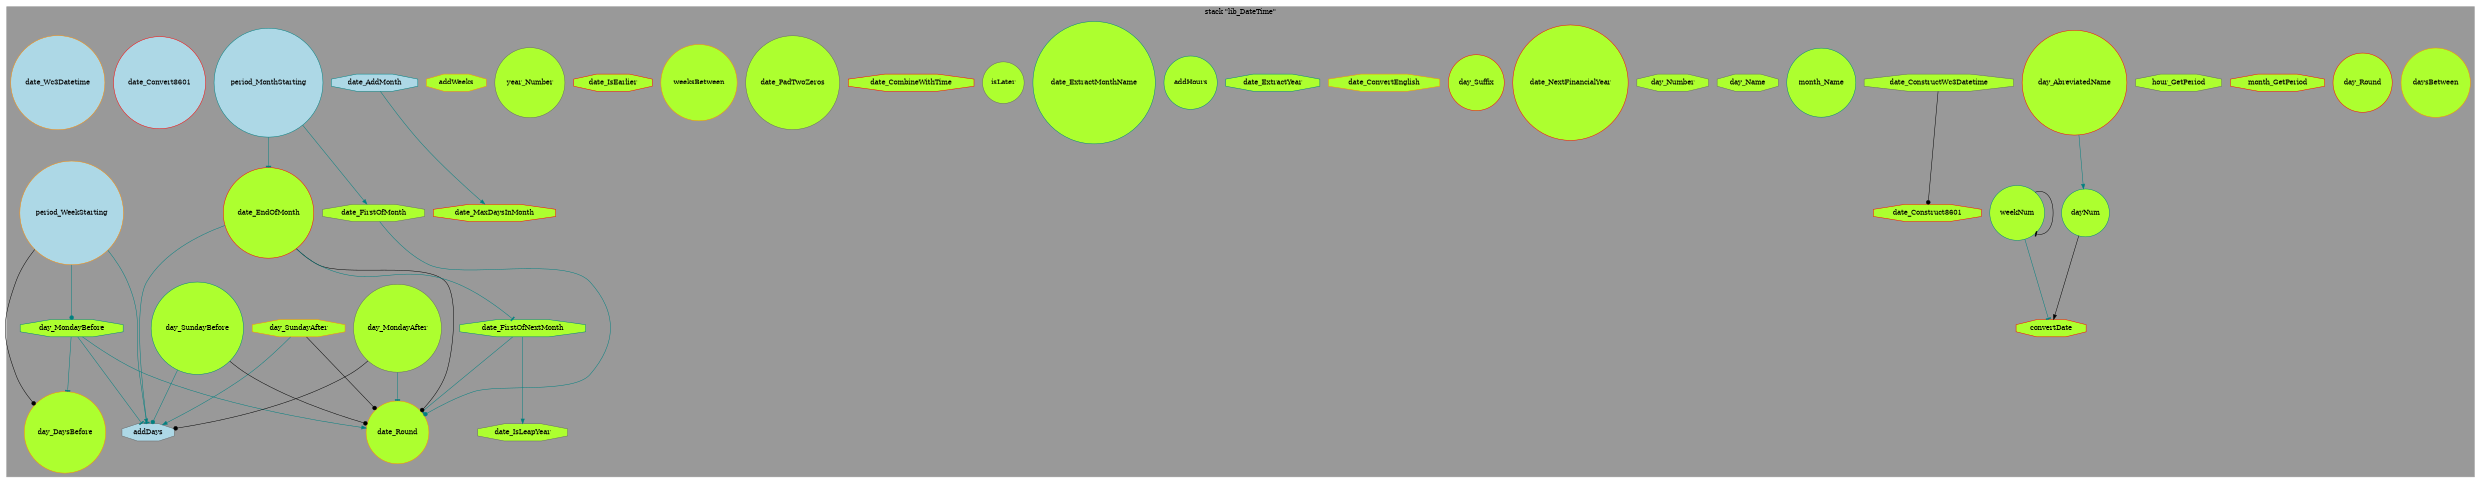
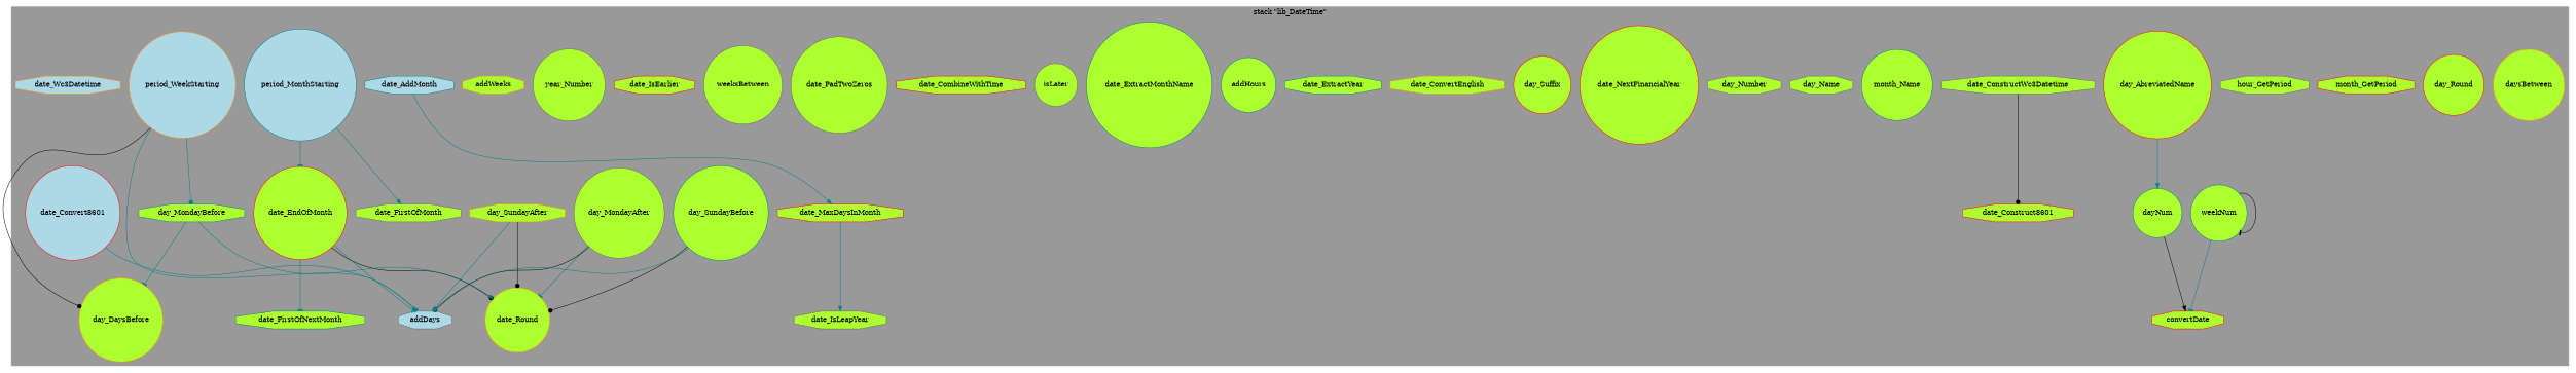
  digraph {
    clusterrank=true
    node [color=red fillcolor=GreenYellow shape=circle style=filled]
    edge [arrowhead=tee color=teal]
    n1 [color=darkorange label=daysBetween]
    n2 [color=darkorange label=date_Round]
    n3 [label=day_Round]
    n4 [label=month_GetPeriod shape=octagon]
    n5 [color=teal label=date_FirstOfNextMonth shape=octagon]
    n6 [color=gray40 label=hour_GetPeriod shape=octagon]
    n7 [label=day_AbreviatedName]
    n8 [color=gray40 fillcolor=LightBlue label=addDays shape=octagon]
    n9 [color=teal label=weekNum]
    n10 [color=gray40 label=date_ConstructWc3Datetime shape=octagon]
    n11 [color=teal label=month_Name]
    n12 [color=gray40 label=day_Name shape=octagon]
    n13 [color=gray40 label=day_Number shape=octagon]
    n14 [label=date_NextFinancialYear]
    n15 [label=day_Suffix]
    n16 [label=date_Construct8601 shape=octagon]
    n17 [label=convertDate shape=octagon]
    n18 [color=darkorange label=date_ConvertEnglish shape=octagon]
    n19 [color=gray40 label=date_FirstOfMonth shape=octagon]
    n20 [color=darkorange label=day_DaysBefore]
    n21 [label=date_EndOfMonth]
    n22 [color=teal label=date_ExtractYear shape=octagon]
    n23 [color=gray40 label=date_IsLeapYear shape=octagon]
    n24 [color=teal label=addHours]
    n25 [color=teal label=day_MondayBefore shape=octagon]
    n26 [color=teal label=date_ExtractMonthName]
    n27 [color=gray40 label=isLater]
    n28 [label=date_CombineWithTime shape=octagon]
    n29 [color=gray40 label=day_MondayAfter]
    n30 [color=gray40 label=date_PadTwoZeros]
-   n31 [color=darkorange label=weeksBetween]
+   n31 [color=gray40 label=weeksBetween]
    n32 [label=date_IsEarlier shape=octagon]
    n33 [label=date_MaxDaysInMonth shape=octagon]
    n34 [color=darkorange label=day_SundayAfter shape=octagon]
    n35 [color=gray40 label=year_Number]
    n36 [color=teal label=day_SundayBefore]
    n37 [color=teal label=dayNum]
    n38 [color=darkorange label=addWeeks shape=octagon]
    n39 [color=teal fillcolor=LightBlue label=date_AddMonth shape=octagon]
    n40 [color=teal fillcolor=LightBlue label=period_MonthStarting]
    n41 [fillcolor=LightBlue label=date_Convert8601]
    n42 [color=darkorange fillcolor=LightBlue label=period_WeekStarting]
-   n43 [color=darkorange fillcolor=LightBlue label=date_Wc3Datetime]
+   n43 [color=darkorange fillcolor=LightBlue label=date_Wc3Datetime shape=octagon]
    subgraph sub_1 {
      n1
      n2
      n3
      n4
      n5
      n6
      n7
      n8
      n9
      n10
      n11
      n12
      n13
      n14
      n15
      n16
      n17
      n18
      n19
      n20
      n21
      n22
      n23
      n24
      n25
      n26
      n27
      n28
      n29
      n30
      n31
      n32
      n33
      n34
      n35
      n36
      n37
      n38
    }
    subgraph sub_2 {
      n39
      n40
      n41
      n42
      n43
    }
    subgraph cluster_3 {
      color=grey60
      fillcolor=grey60
      label="stack \"lib_DateTime\""
      style=filled
      n1
      n2
      n3
      n4
      n5
      n6
      n7
      n8
      n9
      n10
      n11
      n12
      n13
      n14
      n15
      n16
      n17
      n18
      n19
      n20
      n21
      n22
      n23
      n24
      n25
      n26
      n27
      n28
      n29
      n30
      n31
      n32
      n33
      n34
      n35
      n36
      n37
      n38
      n39
      n40
      n41
      n42
      n43
    }
-   n5 -> n2
    n7 -> n37 [arrowhead=normal]
    n9 -> n9 [color=black]
    n9 -> n17
    n10 -> n16 [arrowhead=dot color=black]
-   n19 -> n2 [arrowhead=dot]
    n21 -> n2 [arrowhead=dot color=black]
    n21 -> n5
    n21 -> n8
    n25 -> n2 [arrowhead=normal]
-   n25 -> n8
+   n41 -> n8
    n25 -> n20
    n29 -> n2
    n29 -> n8 [arrowhead=dot color=black]
-   n5 -> n23 [arrowhead=normal]
+   n33 -> n23 [arrowhead=normal]
    n34 -> n2 [arrowhead=dot color=black]
    n34 -> n8 [arrowhead=normal]
    n36 -> n2 [arrowhead=dot color=black]
    n36 -> n8 [arrowhead=dot]
    n37 -> n17 [arrowhead=normal color=black]
    n39 -> n33 [arrowhead=normal]
    n40 -> n19 [arrowhead=normal]
    n40 -> n21
    n42 -> n8 [arrowhead=normal]
    n42 -> n20 [arrowhead=dot color=black]
    n42 -> n25 [arrowhead=dot]
  }
